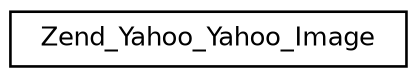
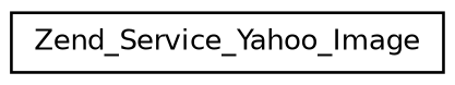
  digraph {
    rankdir=TB
-   n1 [color=black fillcolor=white fontname=Helvetica fontsize=10 height=0.2 label=Zend_Yahoo_Yahoo_Image shape=record style=filled width=0.4]
+   n1 [color=black fillcolor=white fontname=Helvetica fontsize=10 height=0.2 label=Zend_Service_Yahoo_Image shape=record style=filled width=0.4]
  }
